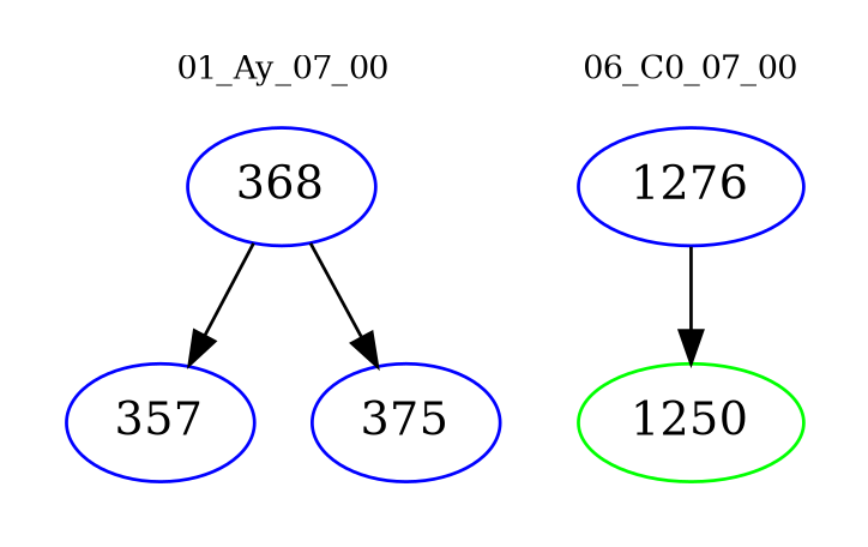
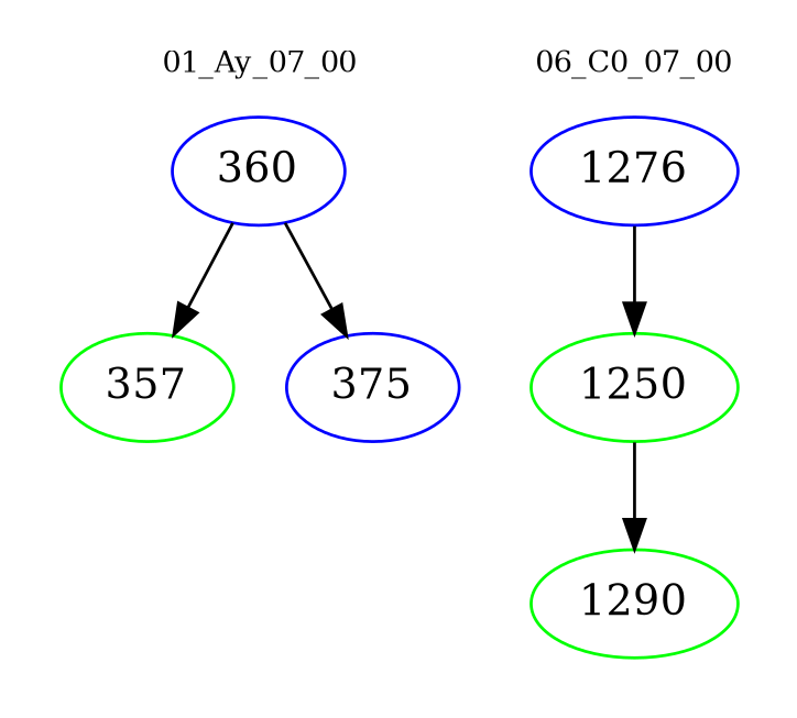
  digraph {
    node [color=blue]
    edge [color=black]
-   n1 [label=368]
-   n2 [label=357]
+   n1 [label=360]
+   n2 [color=green label=357]
    n3 [label=375]
    n4 [label=1276]
    n5 [color=green label=1250]
+   n6 [color=green label=1290]
    subgraph cluster_1 {
      color=white
      fontsize=10
      label="01_Ay_07_00"
      n1
      n2
      n3
    }
    subgraph cluster_2 {
      color=white
      fontsize=10
      label="06_C0_07_00"
      n4
      n5
+     n6
    }
    n1 -> n2
    n1 -> n3
    n4 -> n5
+   n5 -> n6
  }
